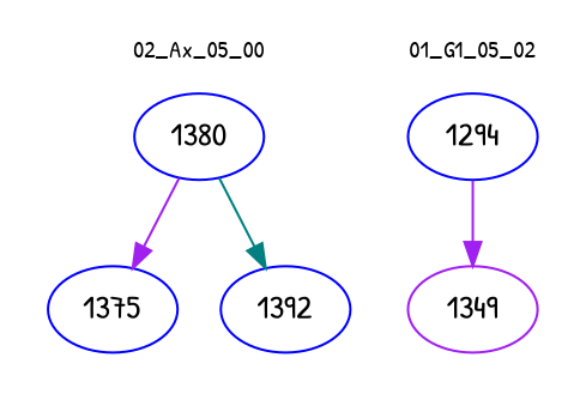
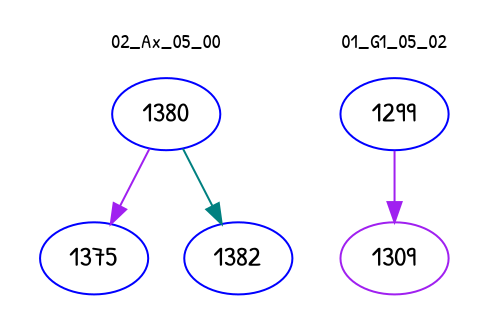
  digraph {
    fontname="Patrick Hand"
    node [color=blue fontname="Patrick Hand"]
    edge [color=purple fontname="Patrick Hand"]
    n1 [label=1380]
    n2 [label=1375]
-   n3 [label=1392]
-   n4 [label=1294]
-   n5 [color=purple label=1349]
+   n3 [label=1382]
+   n4 [label=1299]
+   n5 [color=purple label=1309]
    subgraph cluster_1 {
      color=white
      fontsize=10
      label="02_Ax_05_00"
      n1
      n2
      n3
    }
    subgraph cluster_2 {
      color=white
      fontsize=10
      label="01_G1_05_02"
      n4
      n5
    }
    n1 -> n2
    n1 -> n3 [color=teal]
    n4 -> n5
  }
